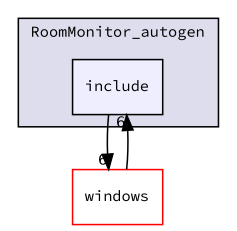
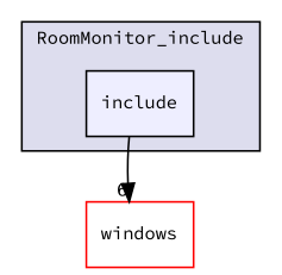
  digraph {
    compound=true
    fontname="Source Code Pro"
    node [fontname="Source Code Pro" fontsize=10 shape=box style=filled]
    edge [headlabel=6 labeldistance=1.5 labelfontname=Helvetica labelfontsize=10 fontname="Source Code Pro"]
    n1 [fillcolor="#eeeeff" label=include pencolor=black]
    n2 [color=red fillcolor=white label=windows]
    subgraph cluster_1 {
      bgcolor="#ddddee"
      fontsize=10
-     label=RoomMonitor_autogen
+     label=RoomMonitor_include
      pencolor=black
      n1
    }
    n1 -> n2
-   n2 -> n1
  }
